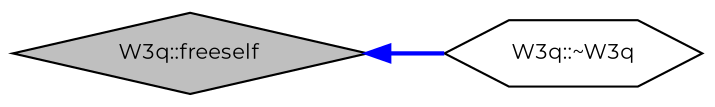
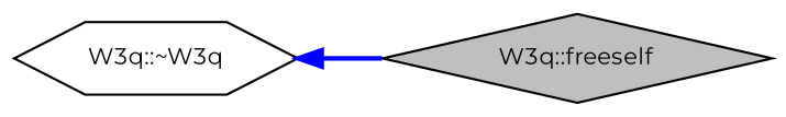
  digraph {
    rankdir=LR
    fontname=Montserrat
    node [color=black fontname=Montserrat fontsize=10 style=filled]
    n1 [fillcolor=grey75 fontcolor=black height=0.2 label="W3q::freeself" shape=diamond width=0.4]
    n2 [fillcolor=white height=0.2 label="W3q::~W3q" shape=hexagon width=0.4]
-   n1 -> n2 [color=blue dir=back fontname=Montserrat fontsize=10 labelfontname=Helvetica labelfontsize=10 style=bold]
+   n2 -> n1 [color=blue dir=back fontname=Montserrat fontsize=10 labelfontname=Helvetica labelfontsize=10 style=bold]
  }
